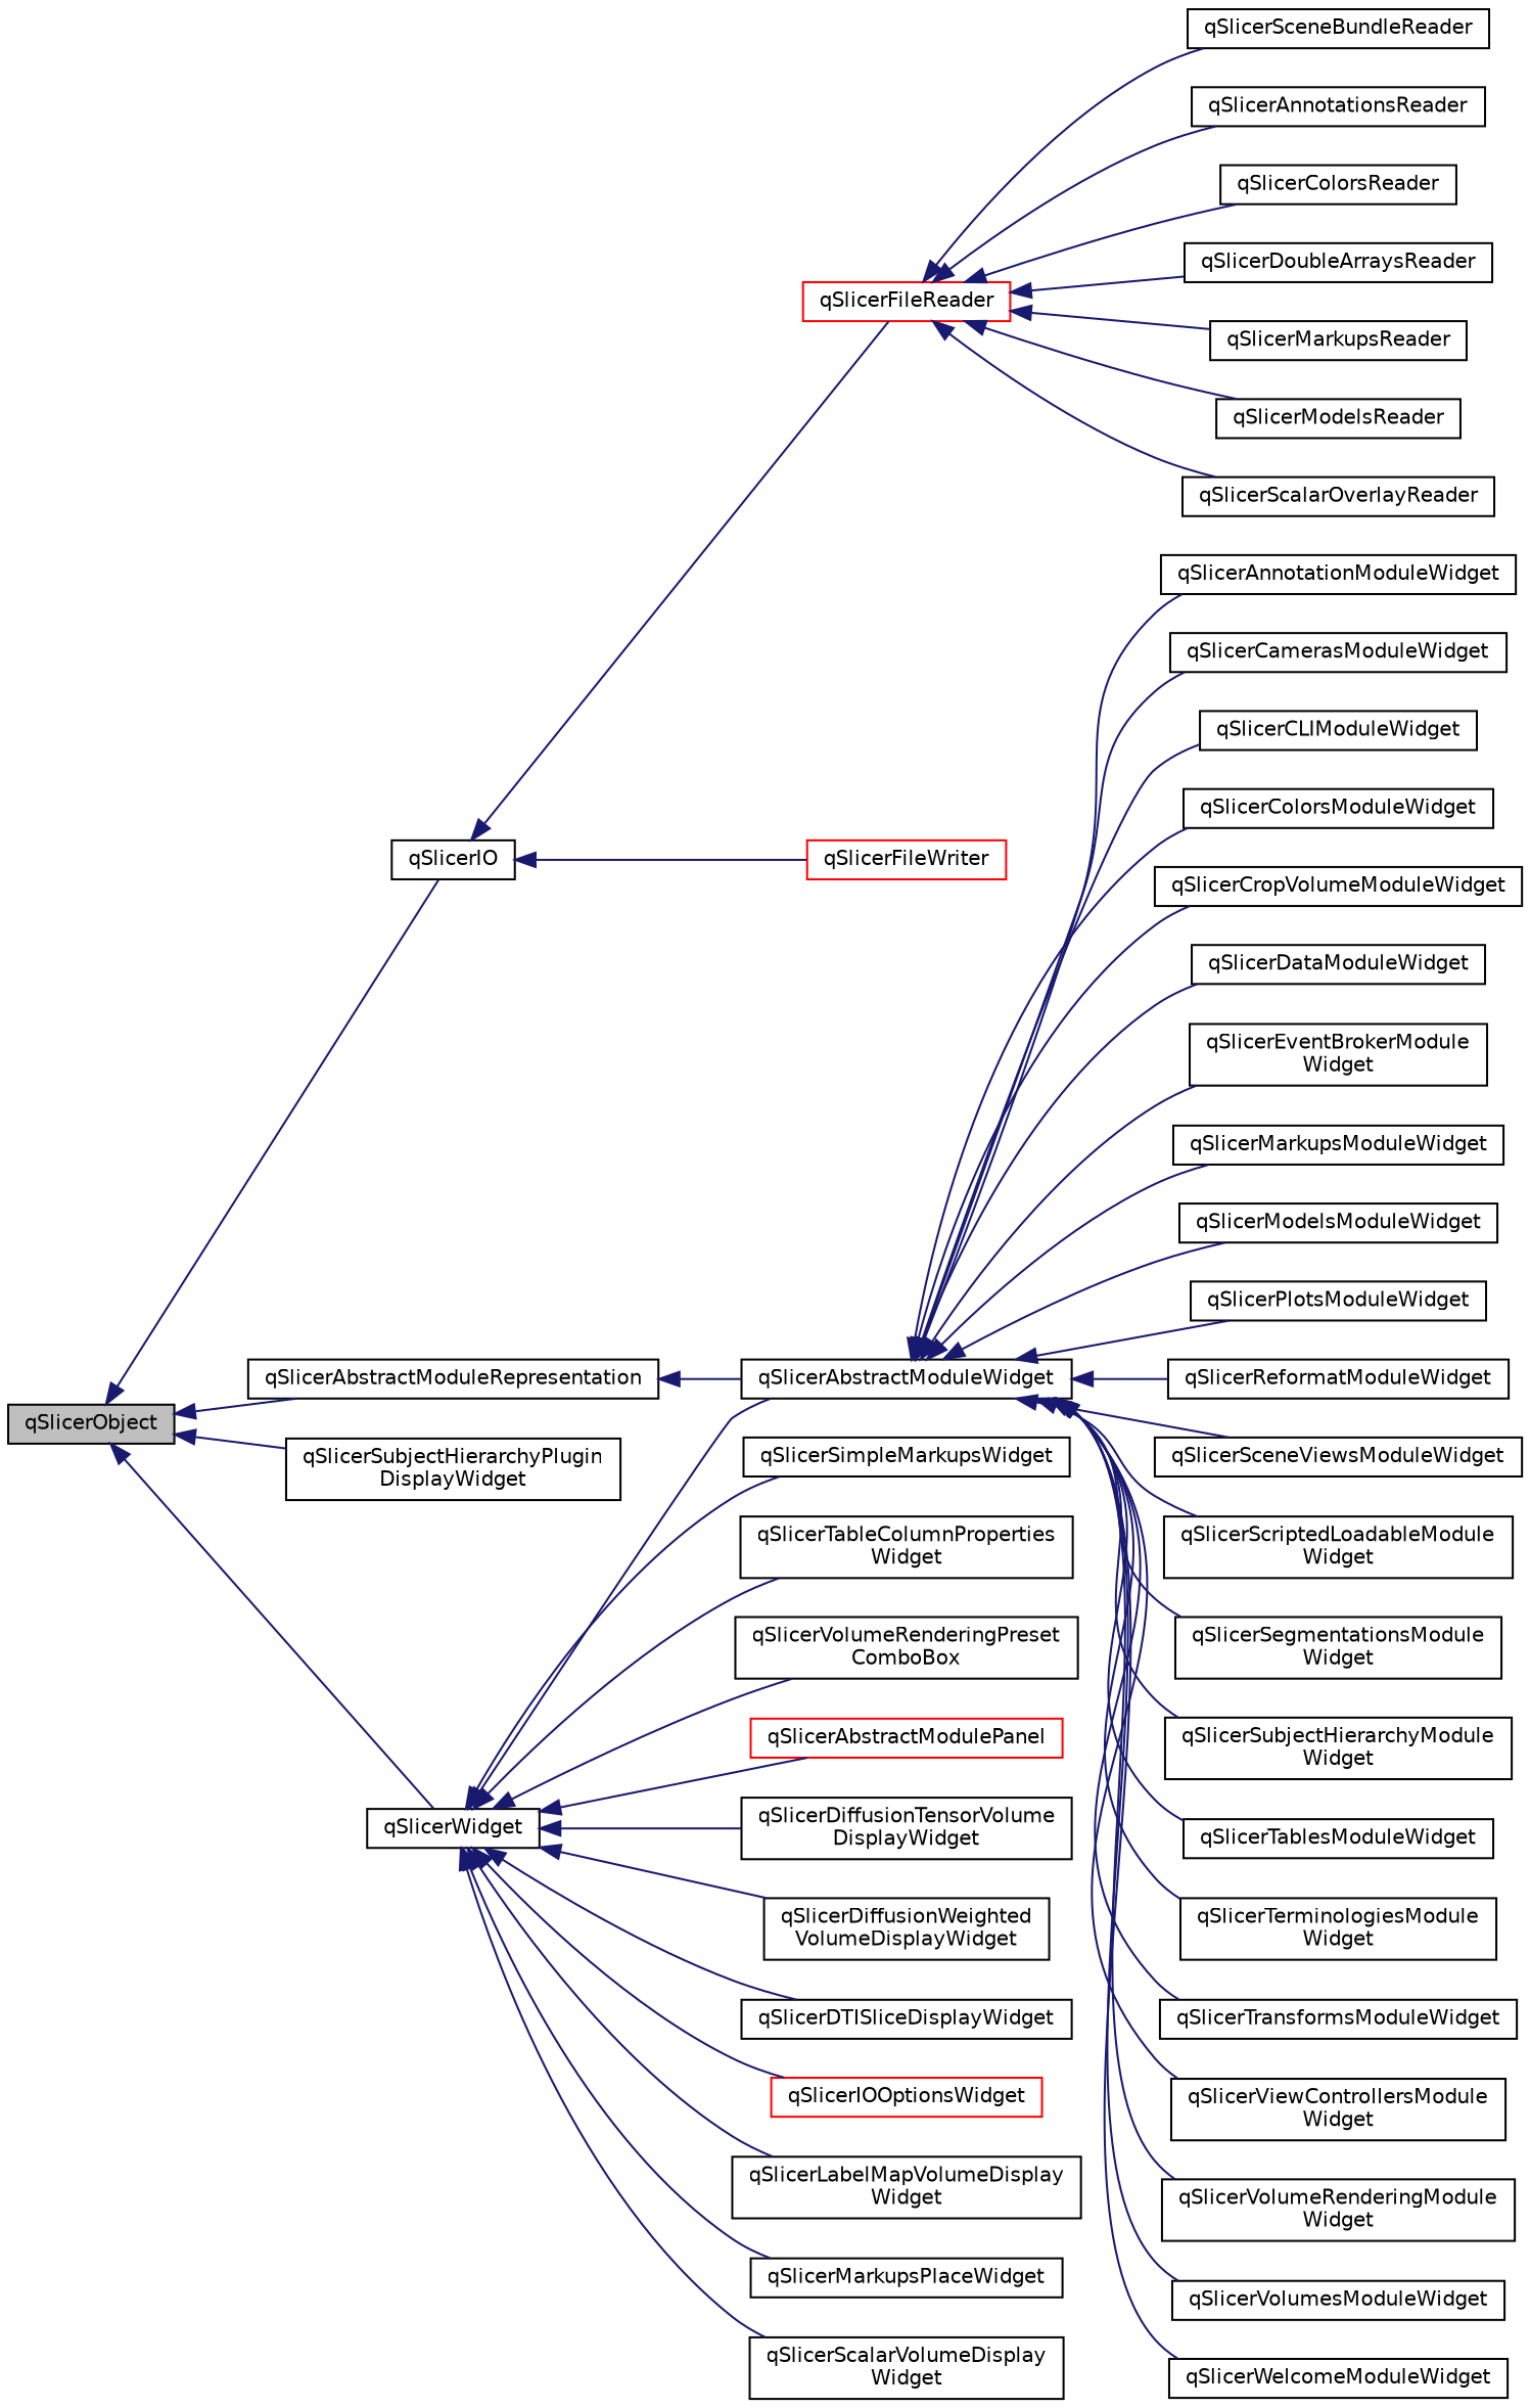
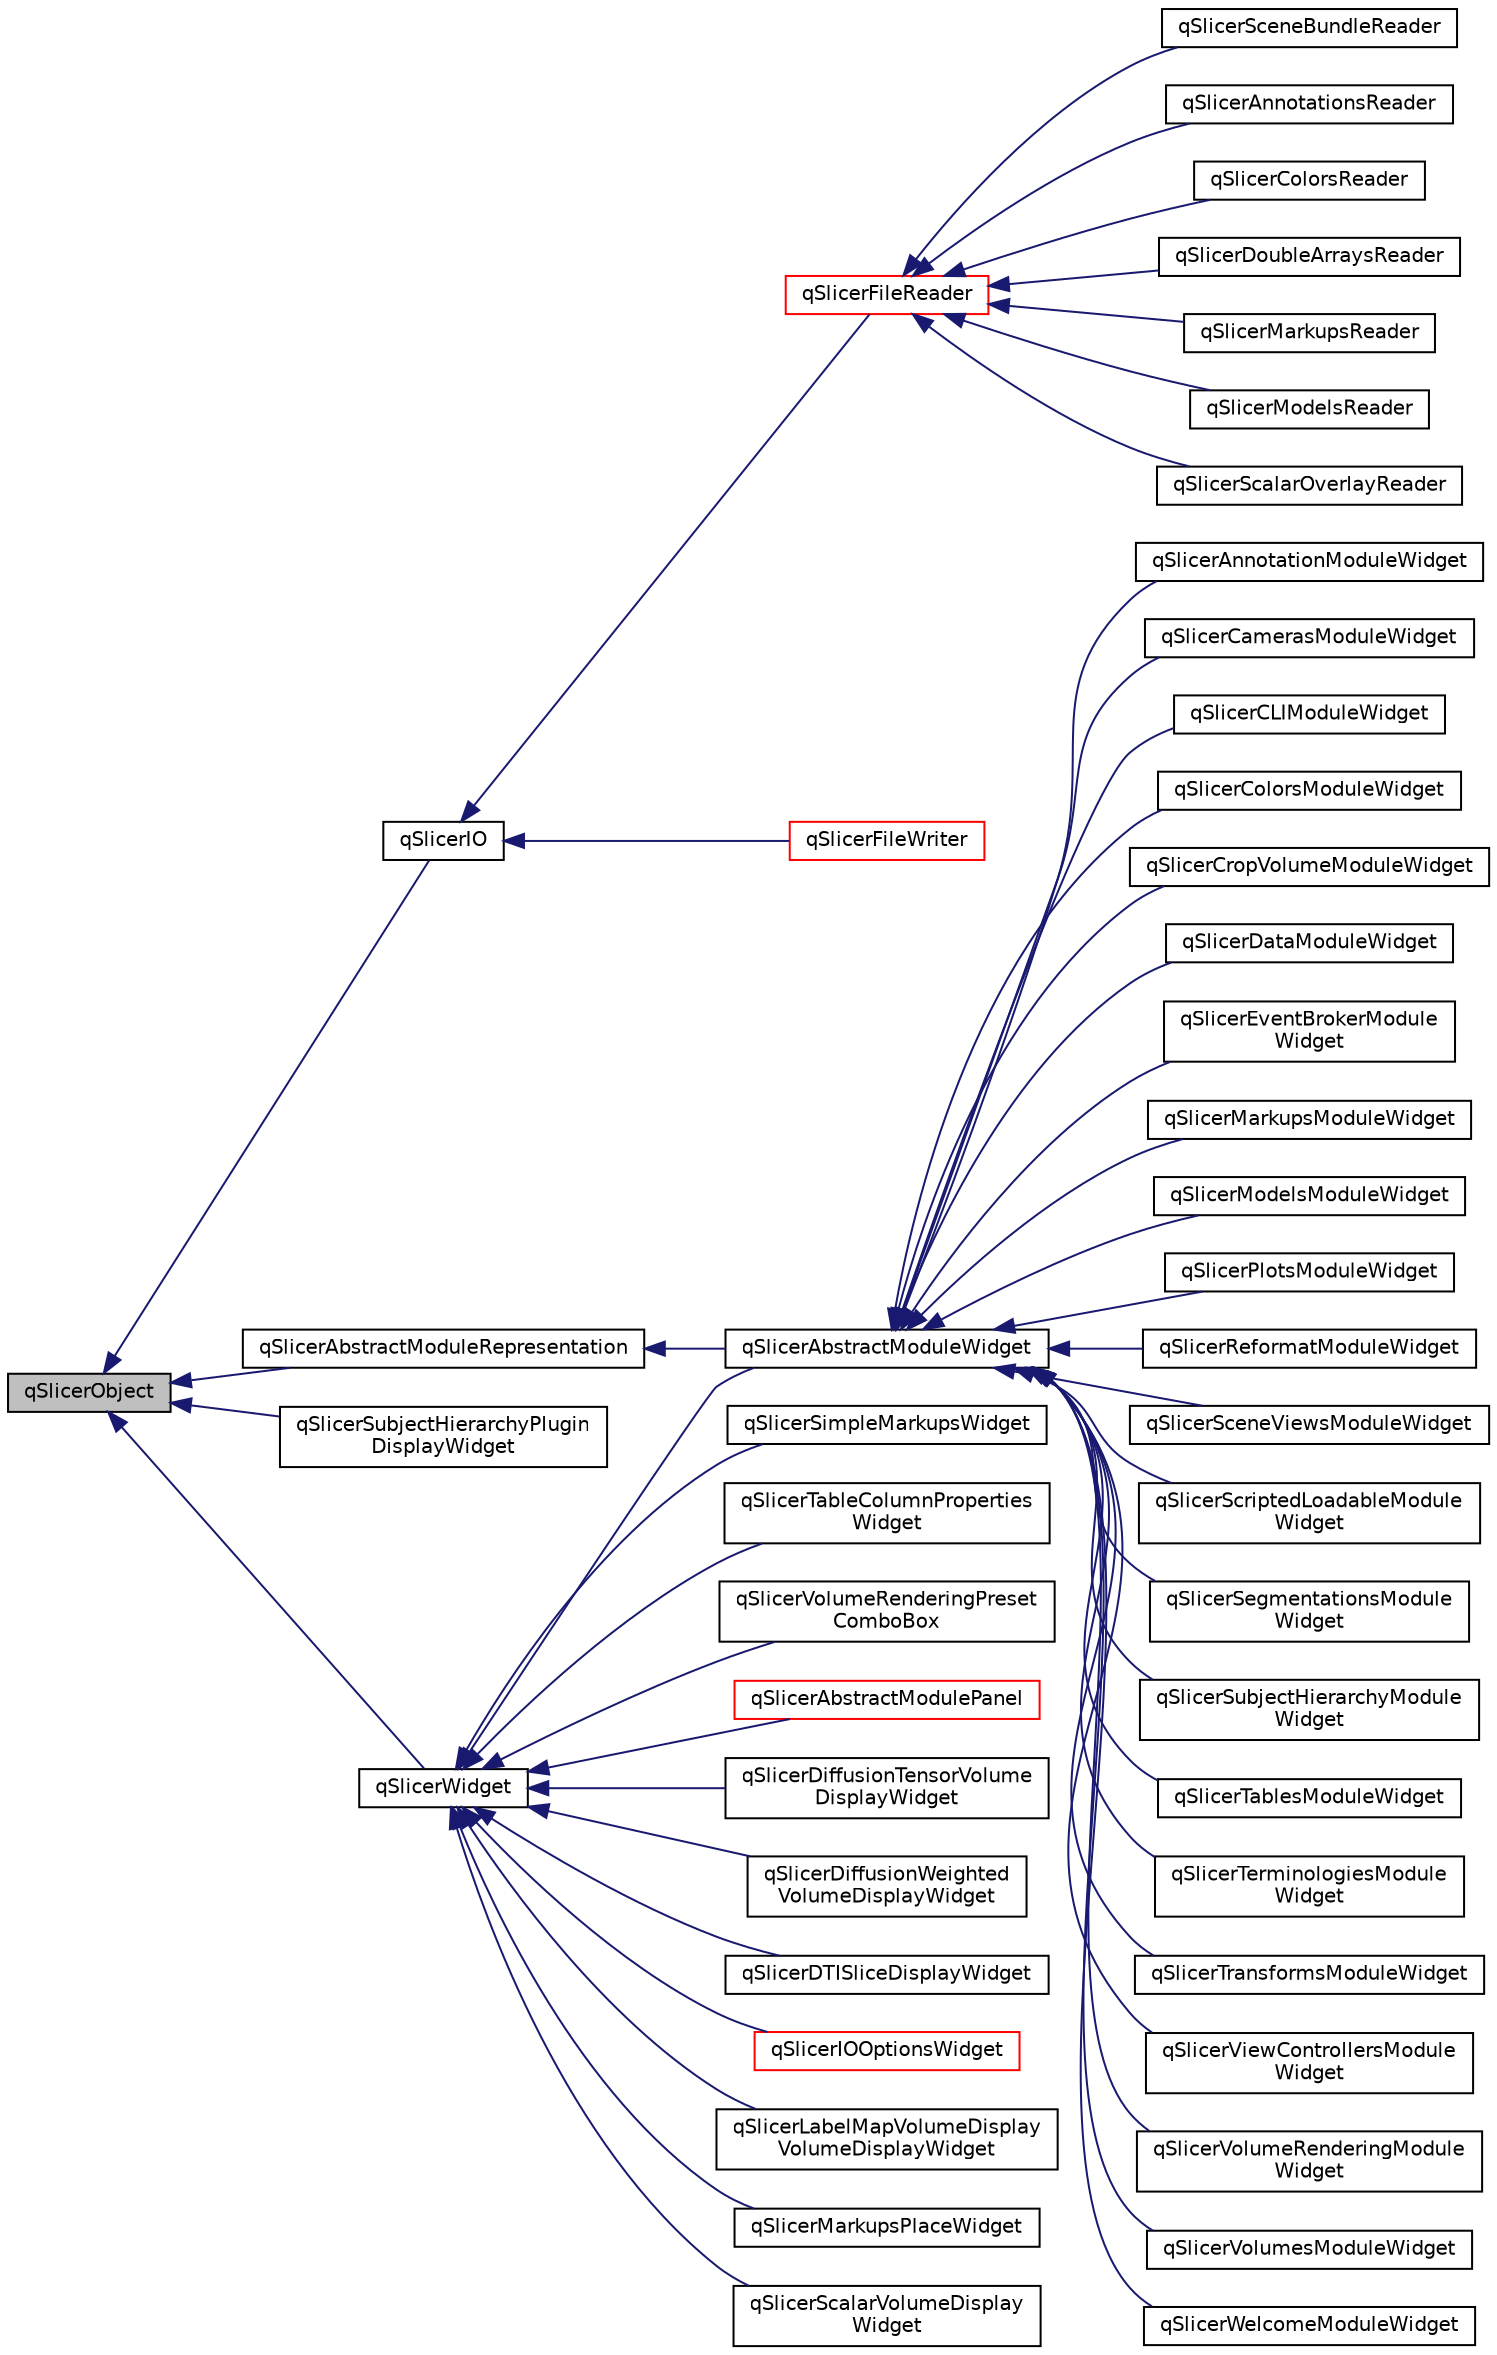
  digraph {
    rankdir=LR
    node [color=black fontname=Helvetica fontsize=10 shape=record]
    edge [color=midnightblue dir=back fontname=Helvetica fontsize=10 labelfontname=Helvetica labelfontsize=10 style=solid]
    n1 [fillcolor=grey75 fontcolor=black height=0.2 label=qSlicerObject style=filled width=0.4]
    n2 [height=0.2 label=qSlicerAbstractModuleRepresentation width=0.4]
    n3 [height=0.2 label=qSlicerIO width=0.4]
    n4 [height=0.2 label="qSlicerSubjectHierarchyPlugin\lDisplayWidget" width=0.4]
    n5 [height=0.2 label=qSlicerWidget width=0.4]
    n6 [height=0.2 label=qSlicerAbstractModuleWidget width=0.4]
    n7 [color=red height=0.2 label=qSlicerFileReader width=0.4]
    n8 [color=red height=0.2 label=qSlicerFileWriter width=0.4]
    n9 [color=red height=0.2 label=qSlicerAbstractModulePanel width=0.4]
    n10 [height=0.2 label="qSlicerDiffusionTensorVolume\lDisplayWidget" width=0.4]
    n11 [height=0.2 label="qSlicerDiffusionWeighted\lVolumeDisplayWidget" width=0.4]
    n12 [height=0.2 label=qSlicerDTISliceDisplayWidget width=0.4]
    n13 [color=red height=0.2 label=qSlicerIOOptionsWidget width=0.4]
-   n14 [height=0.2 label="qSlicerLabelMapVolumeDisplay\lWidget" width=0.4]
+   n14 [height=0.2 label="qSlicerLabelMapVolumeDisplay\lVolumeDisplayWidget" width=0.4]
    n15 [height=0.2 label=qSlicerMarkupsPlaceWidget width=0.4]
    n16 [height=0.2 label="qSlicerScalarVolumeDisplay\lWidget" width=0.4]
    n17 [height=0.2 label=qSlicerSimpleMarkupsWidget width=0.4]
    n18 [height=0.2 label="qSlicerTableColumnProperties\lWidget" width=0.4]
    n19 [height=0.2 label="qSlicerVolumeRenderingPreset\lComboBox" width=0.4]
    n20 [height=0.2 label=qSlicerAnnotationModuleWidget width=0.4]
    n21 [height=0.2 label=qSlicerCamerasModuleWidget width=0.4]
    n22 [height=0.2 label=qSlicerCLIModuleWidget width=0.4]
    n23 [height=0.2 label=qSlicerColorsModuleWidget width=0.4]
    n24 [height=0.2 label=qSlicerCropVolumeModuleWidget width=0.4]
    n25 [height=0.2 label=qSlicerDataModuleWidget width=0.4]
    n26 [height=0.2 label="qSlicerEventBrokerModule\lWidget" width=0.4]
    n27 [height=0.2 label=qSlicerMarkupsModuleWidget width=0.4]
    n28 [height=0.2 label=qSlicerModelsModuleWidget width=0.4]
    n29 [height=0.2 label=qSlicerPlotsModuleWidget width=0.4]
    n30 [height=0.2 label=qSlicerReformatModuleWidget width=0.4]
    n31 [height=0.2 label=qSlicerSceneViewsModuleWidget width=0.4]
    n32 [height=0.2 label="qSlicerScriptedLoadableModule\lWidget" width=0.4]
    n33 [height=0.2 label="qSlicerSegmentationsModule\lWidget" width=0.4]
    n34 [height=0.2 label="qSlicerSubjectHierarchyModule\lWidget" width=0.4]
    n35 [height=0.2 label=qSlicerTablesModuleWidget width=0.4]
    n36 [height=0.2 label="qSlicerTerminologiesModule\lWidget" width=0.4]
    n37 [height=0.2 label=qSlicerTransformsModuleWidget width=0.4]
    n38 [height=0.2 label="qSlicerViewControllersModule\lWidget" width=0.4]
    n39 [height=0.2 label="qSlicerVolumeRenderingModule\lWidget" width=0.4]
    n40 [height=0.2 label=qSlicerVolumesModuleWidget width=0.4]
    n41 [height=0.2 label=qSlicerWelcomeModuleWidget width=0.4]
    n42 [height=0.2 label=qSlicerAnnotationsReader width=0.4]
    n43 [height=0.2 label=qSlicerColorsReader width=0.4]
    n44 [height=0.2 label=qSlicerDoubleArraysReader width=0.4]
    n45 [height=0.2 label=qSlicerMarkupsReader width=0.4]
    n46 [height=0.2 label=qSlicerModelsReader width=0.4]
    n47 [height=0.2 label=qSlicerScalarOverlayReader width=0.4]
    n48 [height=0.2 label=qSlicerSceneBundleReader width=0.4]
    n1 -> n2
    n1 -> n3
    n1 -> n4
    n1 -> n5
    n2 -> n6
    n3 -> n7
    n3 -> n8
    n5 -> n6
    n5 -> n9
    n5 -> n10
    n5 -> n11
    n5 -> n12
    n5 -> n13
    n5 -> n14
    n5 -> n15
    n5 -> n16
    n5 -> n17
    n5 -> n18
    n5 -> n19
    n6 -> n20
    n6 -> n21
    n6 -> n22
    n6 -> n23
    n6 -> n24
    n6 -> n25
    n6 -> n26
    n6 -> n27
    n6 -> n28
    n6 -> n29
    n6 -> n30
    n6 -> n31
    n6 -> n32
    n6 -> n33
    n6 -> n34
    n6 -> n35
    n6 -> n36
    n6 -> n37
    n6 -> n38
    n6 -> n39
    n6 -> n40
    n6 -> n41
    n7 -> n42
    n7 -> n43
    n7 -> n44
    n7 -> n45
    n7 -> n46
    n7 -> n47
    n7 -> n48
  }
